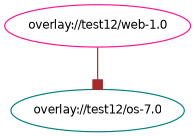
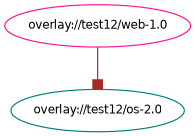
  digraph {
    compound=true
    concentrate=true
    newrank=true
    rankdir=TD
    node [fontname=Helvetica fontsize=10]
    "overlay://test12/web-1.0" [color=deeppink]
-   "overlay://test12/os-2.0" [color=teal label="overlay://test12/os-7.0"]
+   "overlay://test12/os-2.0" [color=teal]
    "overlay://test12/web-1.0" -> "overlay://test12/os-2.0" [arrowhead=box color=brown]
  }
